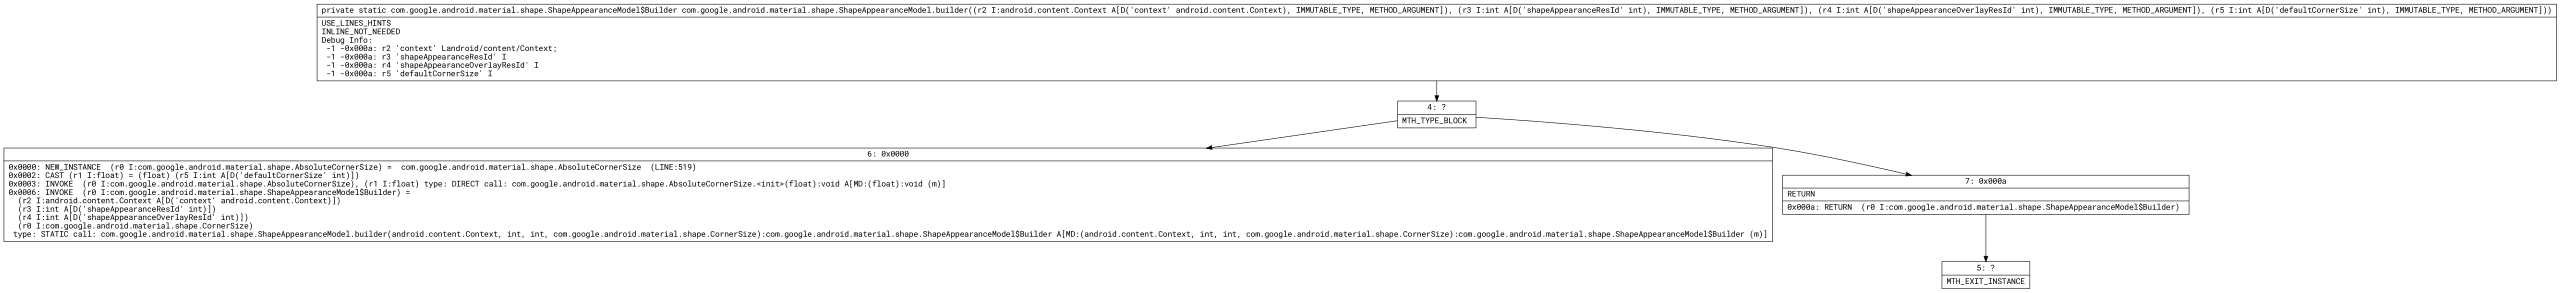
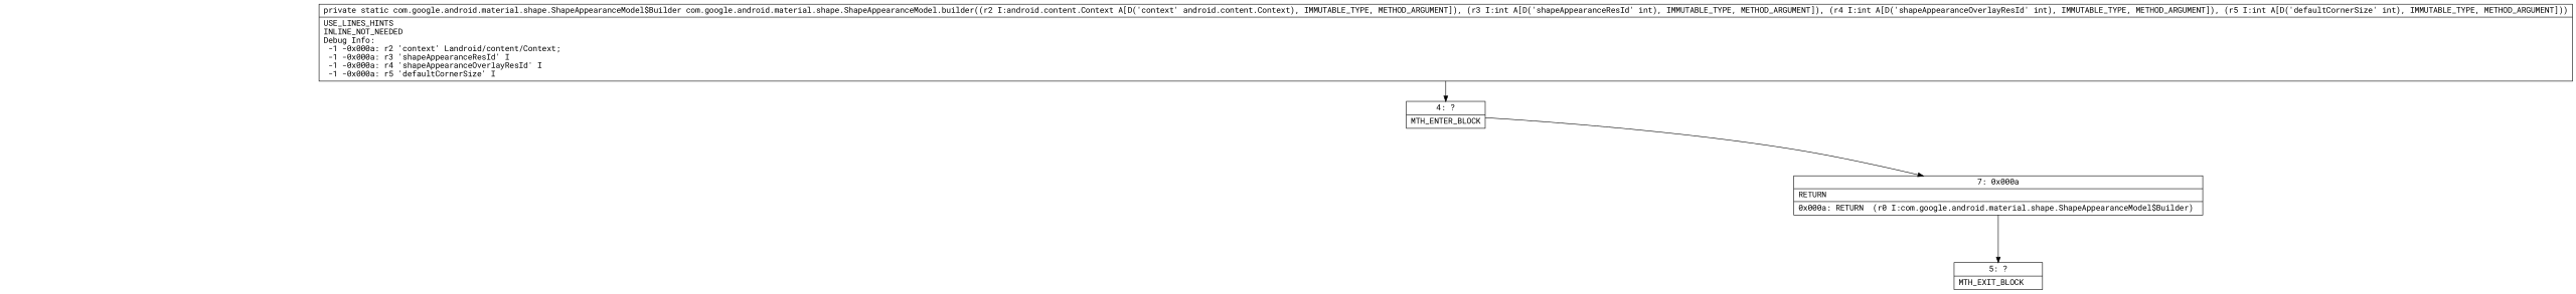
  digraph {
    fontname="Roboto Mono"
    node [fontname="Roboto Mono" shape=record]
    edge [fontname="Roboto Mono"]
-   n1 [label="{4\:\ ?|MTH_TYPE_BLOCK\l}"]
-   n2 [label="{6\:\ 0x0000|0x0000: NEW_INSTANCE  (r0 I:com.google.android.material.shape.AbsoluteCornerSize) =  com.google.android.material.shape.AbsoluteCornerSize  (LINE:519)\l0x0002: CAST (r1 I:float) = (float) (r5 I:int A[D('defaultCornerSize' int)]) \l0x0003: INVOKE  (r0 I:com.google.android.material.shape.AbsoluteCornerSize), (r1 I:float) type: DIRECT call: com.google.android.material.shape.AbsoluteCornerSize.\<init\>(float):void A[MD:(float):void (m)]\l0x0006: INVOKE  (r0 I:com.google.android.material.shape.ShapeAppearanceModel$Builder) = \l  (r2 I:android.content.Context A[D('context' android.content.Context)])\l  (r3 I:int A[D('shapeAppearanceResId' int)])\l  (r4 I:int A[D('shapeAppearanceOverlayResId' int)])\l  (r0 I:com.google.android.material.shape.CornerSize)\l type: STATIC call: com.google.android.material.shape.ShapeAppearanceModel.builder(android.content.Context, int, int, com.google.android.material.shape.CornerSize):com.google.android.material.shape.ShapeAppearanceModel$Builder A[MD:(android.content.Context, int, int, com.google.android.material.shape.CornerSize):com.google.android.material.shape.ShapeAppearanceModel$Builder (m)]\l}"]
+   n1 [label="{4\:\ ?|MTH_ENTER_BLOCK\l}"]
    n3 [label="{7\:\ 0x000a|RETURN\l|0x000a: RETURN  (r0 I:com.google.android.material.shape.ShapeAppearanceModel$Builder) \l}"]
-   n4 [label="{5\:\ ?|MTH_EXIT_INSTANCE\l}"]
+   n4 [label="{5\:\ ?|MTH_EXIT_BLOCK\l}"]
    n5 [label="{private static com.google.android.material.shape.ShapeAppearanceModel$Builder com.google.android.material.shape.ShapeAppearanceModel.builder((r2 I:android.content.Context A[D('context' android.content.Context), IMMUTABLE_TYPE, METHOD_ARGUMENT]), (r3 I:int A[D('shapeAppearanceResId' int), IMMUTABLE_TYPE, METHOD_ARGUMENT]), (r4 I:int A[D('shapeAppearanceOverlayResId' int), IMMUTABLE_TYPE, METHOD_ARGUMENT]), (r5 I:int A[D('defaultCornerSize' int), IMMUTABLE_TYPE, METHOD_ARGUMENT]))  | USE_LINES_HINTS\lINLINE_NOT_NEEDED\lDebug Info:\l  \-1 \-0x000a: r2 'context' Landroid\/content\/Context;\l  \-1 \-0x000a: r3 'shapeAppearanceResId' I\l  \-1 \-0x000a: r4 'shapeAppearanceOverlayResId' I\l  \-1 \-0x000a: r5 'defaultCornerSize' I\l}"]
-   n1 -> n2
    n1 -> n3
    n3 -> n4
    n5 -> n1
  }
